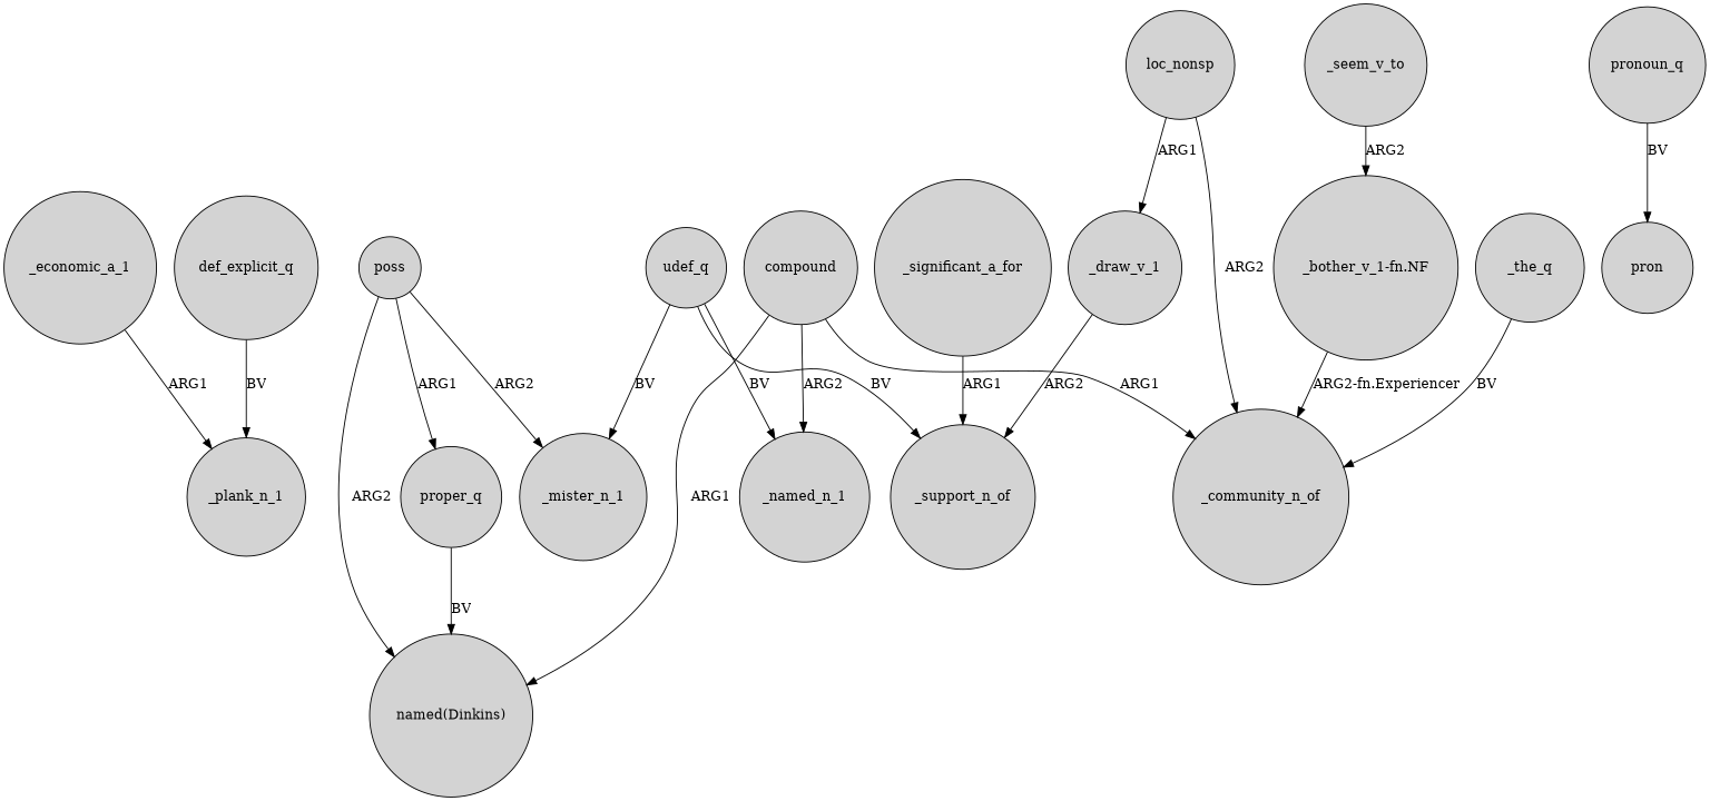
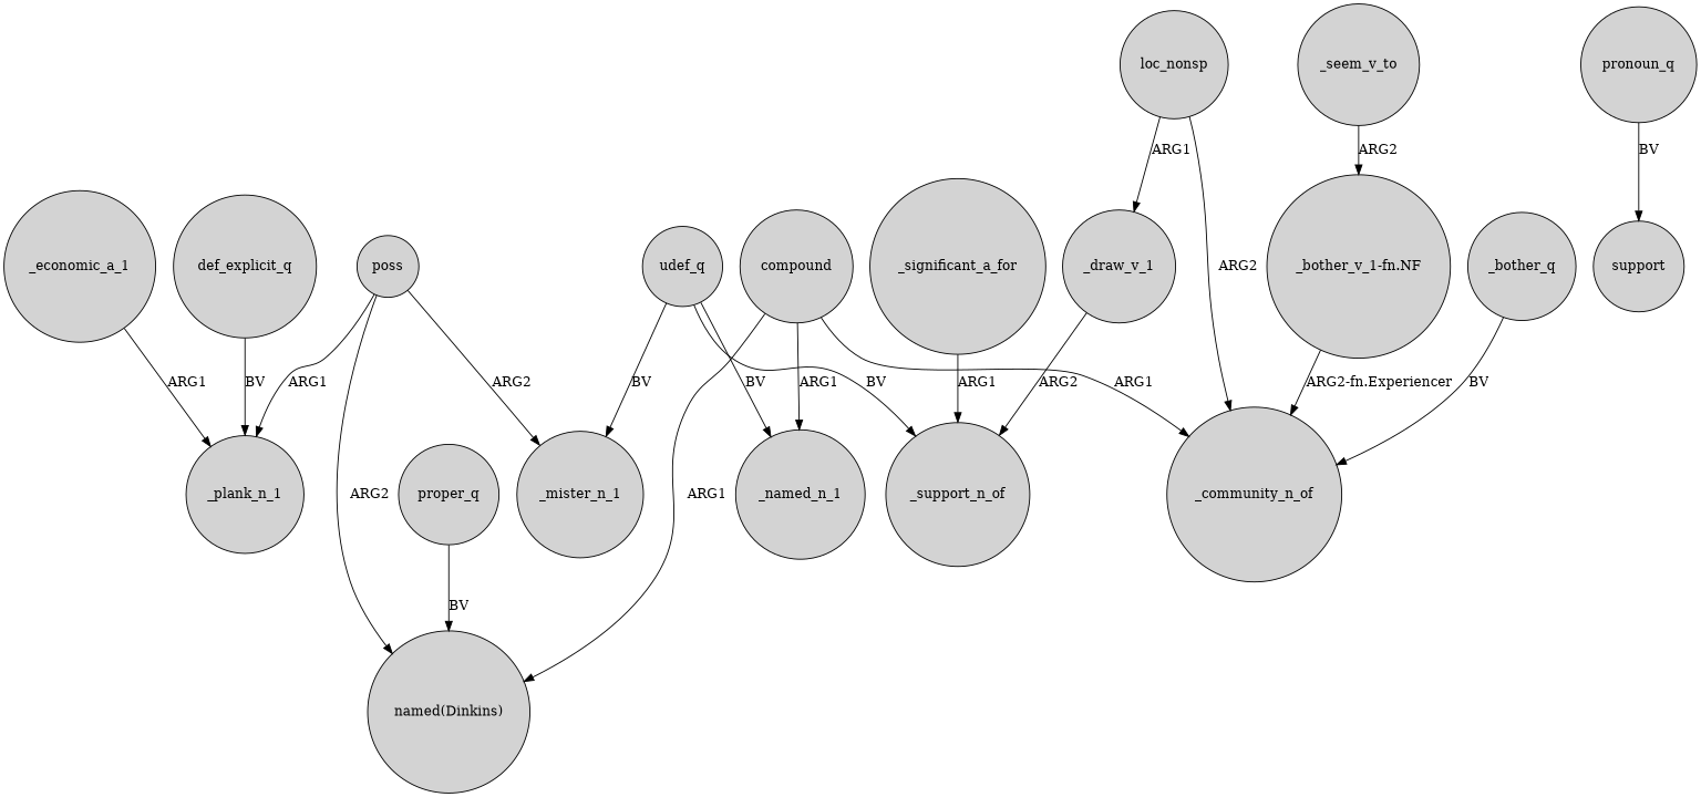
  digraph {
    node [shape=circle style=filled]
    _economic_a_1
    _plank_n_1
    compound
    _community_n_of
    "named(Dinkins)"
    n6 [label=_named_n_1]
    udef_q
    _mister_n_1
    _support_n_of
    loc_nonsp
    _draw_v_1
    _seem_v_to
    "_bother_v_1-fn.NF"
    pronoun_q
-   pron
+   pron [label=support]
    def_explicit_q
    _significant_a_for
    poss
-   _the_q
+   _the_q [label=_bother_q]
    proper_q
    _economic_a_1 -> _plank_n_1 [label=ARG1]
    compound -> _community_n_of [label=ARG1]
    compound -> "named(Dinkins)" [label=ARG1]
-   compound -> n6 [label=ARG2]
+   compound -> n6 [label=ARG1]
    udef_q -> n6 [label=BV]
    udef_q -> _mister_n_1 [label=BV]
    udef_q -> _support_n_of [label=BV]
    loc_nonsp -> _community_n_of [label=ARG2]
    loc_nonsp -> _draw_v_1 [label=ARG1]
    _draw_v_1 -> _support_n_of [label=ARG2]
    _seem_v_to -> "_bother_v_1-fn.NF" [label=ARG2]
    "_bother_v_1-fn.NF" -> _community_n_of [label="ARG2-fn.Experiencer"]
    pronoun_q -> pron [label=BV]
    def_explicit_q -> _plank_n_1 [label=BV]
    _significant_a_for -> _support_n_of [label=ARG1]
-   poss -> proper_q [label=ARG1]
+   poss -> _plank_n_1 [label=ARG1]
    poss -> "named(Dinkins)" [label=ARG2]
    poss -> _mister_n_1 [label=ARG2]
    _the_q -> _community_n_of [label=BV]
    proper_q -> "named(Dinkins)" [label=BV]
  }
